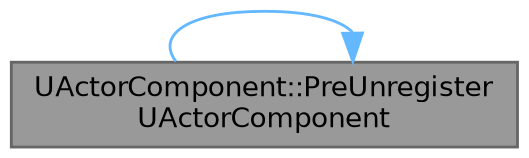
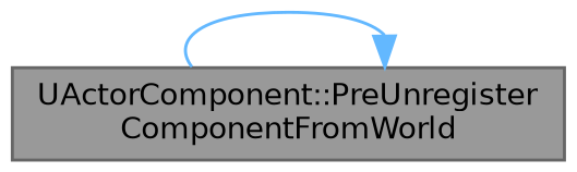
  digraph {
    rankdir=LR
-   n1 [color=gray40 fillcolor=grey60 fontcolor=black fontname=Helvetica fontsize=10 height=0.2 label="UActorComponent::PreUnregister\lUActorComponent" shape=box style=filled width=0.4]
+   n1 [color=gray40 fillcolor=grey60 fontcolor=black fontname=Helvetica fontsize=10 height=0.2 label="UActorComponent::PreUnregister\lComponentFromWorld" shape=box style=filled width=0.4]
    n1 -> n1 [color=steelblue1 fontname=Helvetica fontsize=10 labelfontname=Helvetica labelfontsize=10 style=solid]
  }
